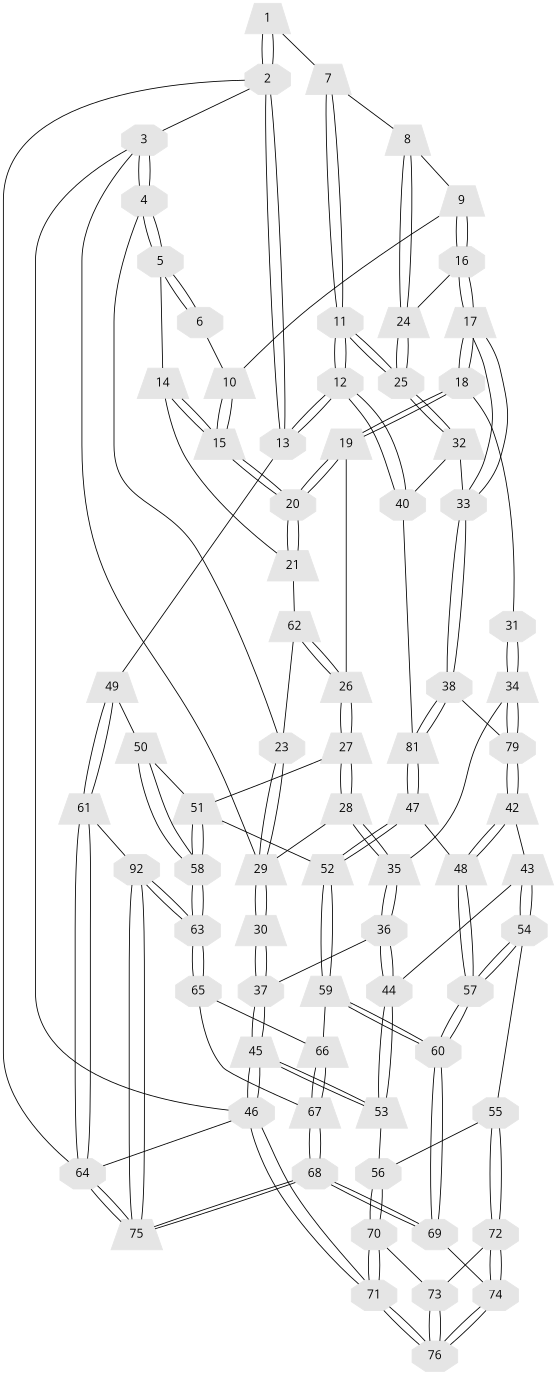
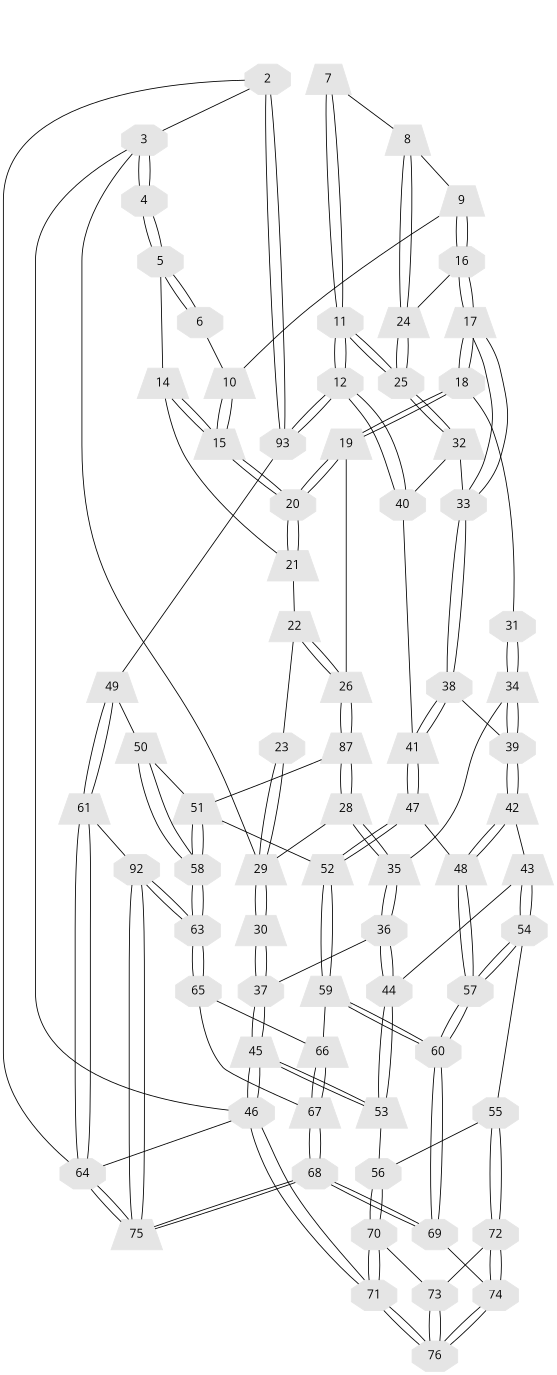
  graph {
    fontname="Open Sans"
    node [color=gray90 fontname="Open Sans" shape=octagon style=filled]
    edge [fontname="Open Sans"]
-   1 [shape=trapezium]
    2
    7 [shape=trapezium]
    3
-   13
+   13 [label=93]
    64
    8 [shape=trapezium]
    11
    4
    46
    29 [shape=trapezium]
    49 [shape=trapezium]
    75 [shape=trapezium]
    5
    23
    30 [shape=trapezium]
    37
    71
    6
    14 [shape=trapezium]
    10 [shape=trapezium]
    15 [shape=trapezium]
    21 [shape=trapezium]
    9 [shape=trapezium]
    24 [shape=trapezium]
    12
    25
    16
    17 [shape=trapezium]
    20
    40
    32 [shape=trapezium]
-   41 [shape=trapezium label=81]
+   41 [shape=trapezium]
    50 [shape=trapezium]
    61 [shape=trapezium]
-   22 [shape=trapezium label=62]
+   22 [shape=trapezium]
    18
    33
    19 [shape=trapezium]
    31
    38
    26 [shape=trapezium]
    34 [shape=trapezium]
-   27 [shape=trapezium]
+   27 [shape=trapezium label=87]
    28 [shape=trapezium]
    51 [shape=trapezium]
    35 [shape=trapezium]
    36
    45 [shape=trapezium]
-   39 [label=79]
+   39
    42 [shape=trapezium]
    44
    53 [shape=trapezium]
    47 [shape=trapezium]
    43 [shape=trapezium]
    48 [shape=trapezium]
    52 [shape=trapezium]
    54
    57
    55
    56
    76
    59 [shape=trapezium]
    60
    58
    n66 [label=92]
    63
    66 [shape=trapezium]
    70
    72
    74
    73
    69
    65
    67 [shape=trapezium]
    68
-   1 -- 2
-   1 -- 2
-   1 -- 7
    2 -- 3
    2 -- 13
    2 -- 13
    2 -- 64
    7 -- 8
    7 -- 11
    7 -- 11
    3 -- 4
    3 -- 4
    3 -- 46
    3 -- 29
    13 -- 49
    64 -- 75
    64 -- 75
    8 -- 9
    8 -- 24
    8 -- 24
    11 -- 12
    11 -- 12
    11 -- 25
    11 -- 25
    4 -- 5
    4 -- 5
-   4 -- 23
    46 -- 64
    46 -- 71
    46 -- 71
    29 -- 30
    29 -- 30
    49 -- 50
    49 -- 61
    49 -- 61
    5 -- 6
    5 -- 6
    5 -- 14
    23 -- 29
    23 -- 29
    30 -- 37
    30 -- 37
    37 -- 45
    37 -- 45
    71 -- 76
    71 -- 76
    6 -- 10
    14 -- 15
    14 -- 15
    14 -- 21
    10 -- 15
    10 -- 15
    15 -- 20
    15 -- 20
    21 -- 22
    9 -- 10
    9 -- 16
    9 -- 16
    24 -- 25
    24 -- 25
    12 -- 13
    12 -- 13
    12 -- 40
    12 -- 40
    25 -- 32
    25 -- 32
    16 -- 24
    16 -- 17
    16 -- 17
    17 -- 18
    17 -- 18
    17 -- 33
    17 -- 33
    20 -- 21
    20 -- 21
    40 -- 41
    32 -- 40
    32 -- 33
    41 -- 47
    41 -- 47
    50 -- 51
    50 -- 58
    50 -- 58
    61 -- 64
    61 -- 64
    61 -- n66
    22 -- 23
    22 -- 26
    22 -- 26
    18 -- 19
    18 -- 19
    18 -- 31
    33 -- 38
    33 -- 38
    19 -- 20
    19 -- 20
    19 -- 26
    31 -- 34
    31 -- 34
    38 -- 41
    38 -- 41
    38 -- 39
    26 -- 27
    26 -- 27
    34 -- 35
    34 -- 39
    34 -- 39
    27 -- 28
    27 -- 28
    27 -- 51
    28 -- 29
    28 -- 35
    28 -- 35
    51 -- 52
    51 -- 58
    51 -- 58
    35 -- 36
    35 -- 36
    36 -- 37
    36 -- 44
    36 -- 44
    45 -- 46
    45 -- 46
    45 -- 53
    45 -- 53
    39 -- 42
    39 -- 42
    42 -- 43
    42 -- 48
    42 -- 48
    44 -- 53
    44 -- 53
    53 -- 56
    47 -- 48
    47 -- 52
    47 -- 52
    43 -- 44
    43 -- 54
    43 -- 54
    48 -- 57
    48 -- 57
    52 -- 59
    52 -- 59
    54 -- 57
    54 -- 57
    54 -- 55
    57 -- 60
    57 -- 60
    55 -- 56
    55 -- 72
    55 -- 72
    56 -- 70
    56 -- 70
    59 -- 60
    59 -- 60
    59 -- 66
    60 -- 69
    60 -- 69
    58 -- 63
    58 -- 63
    n66 -- 75
    n66 -- 75
    n66 -- 63
    n66 -- 63
    63 -- 65
    63 -- 65
    66 -- 67
    66 -- 67
    70 -- 71
    70 -- 71
    70 -- 73
    72 -- 74
    72 -- 74
    72 -- 73
    74 -- 76
    74 -- 76
    73 -- 76
    73 -- 76
    69 -- 74
    65 -- 66
    65 -- 67
    67 -- 68
    67 -- 68
    68 -- 75
    68 -- 75
    68 -- 69
    68 -- 69
  }
